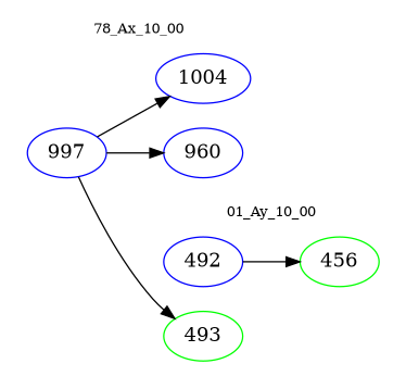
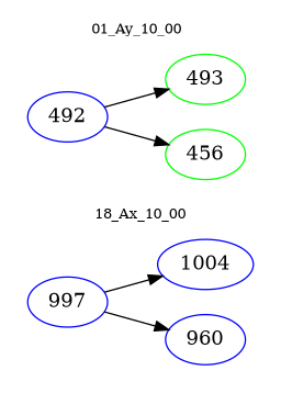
  digraph {
    rankdir=LR
    node [color=blue]
    edge [color=black]
    n1 [label=997]
    n2 [label=960]
    n3 [label=1004]
    n4 [label=492]
    n5 [color=green label=456]
    n6 [color=green label=493]
    subgraph cluster_1 {
      color=white
      fontsize=10
-     label="78_Ax_10_00"
+     label="18_Ax_10_00"
      n1
      n2
      n3
    }
    subgraph cluster_2 {
      color=white
      fontsize=10
      label="01_Ay_10_00"
      n4
      n5
      n6
    }
    n1 -> n2
    n1 -> n3
    n4 -> n5
-   n1 -> n6
+   n4 -> n6
  }
